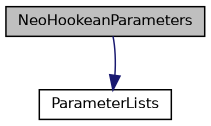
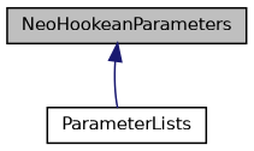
  digraph {
    node [color=black fontname=Helvetica fontsize=10 shape=record style=filled]
    n1 [fillcolor=grey75 fontcolor=black height=0.2 label=NeoHookeanParameters width=0.4]
    n2 [fillcolor=white height=0.2 label=ParameterLists width=0.4]
-   n2 -> n1 [color=midnightblue dir=back fontname=Helvetica fontsize=10 labelfontname=Helvetica labelfontsize=10 style=solid]
+   n1 -> n2 [color=midnightblue dir=back fontname=Helvetica fontsize=10 labelfontname=Helvetica labelfontsize=10 style=solid]
  }
